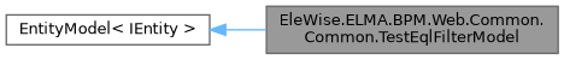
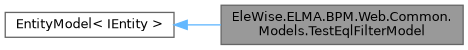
  digraph {
    rankdir=LR
    node [color=gray40 fontname=Helvetica fontsize=10 shape=box style=filled]
-   n1 [fillcolor=grey60 fontcolor=black height=0.2 label="EleWise.ELMA.BPM.Web.Common.\lCommon.TestEqlFilterModel" width=0.4]
+   n1 [fillcolor=grey60 fontcolor=black height=0.2 label="EleWise.ELMA.BPM.Web.Common.\lModels.TestEqlFilterModel" width=0.4]
    n2 [fillcolor=white height=0.2 label="EntityModel\< IEntity \>" width=0.4]
    n2 -> n1 [color=steelblue1 dir=back fontname=Helvetica fontsize=10 labelfontname=Helvetica labelfontsize=10 style=solid]
  }
